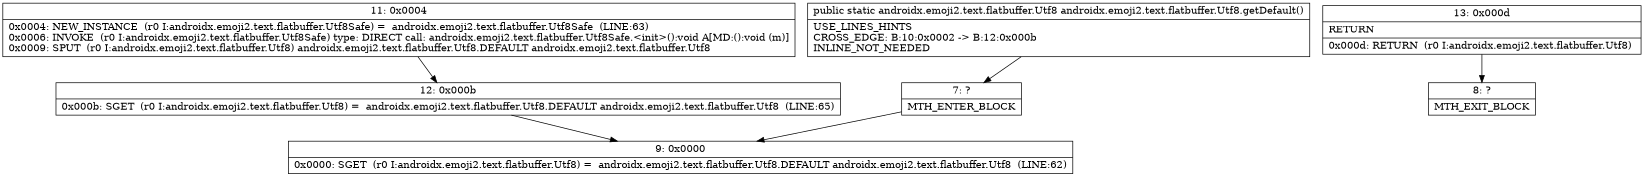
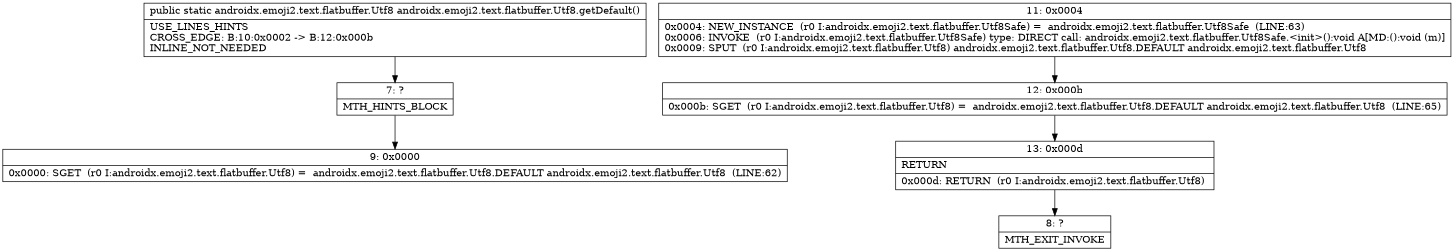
  digraph {
    node [shape=record]
-   n1 [label="{7\:\ ?|MTH_ENTER_BLOCK\l}"]
+   n1 [label="{7\:\ ?|MTH_HINTS_BLOCK\l}"]
    n2 [label="{9\:\ 0x0000|0x0000: SGET  (r0 I:androidx.emoji2.text.flatbuffer.Utf8) =  androidx.emoji2.text.flatbuffer.Utf8.DEFAULT androidx.emoji2.text.flatbuffer.Utf8  (LINE:62)\l}"]
    n3 [label="{11\:\ 0x0004|0x0004: NEW_INSTANCE  (r0 I:androidx.emoji2.text.flatbuffer.Utf8Safe) =  androidx.emoji2.text.flatbuffer.Utf8Safe  (LINE:63)\l0x0006: INVOKE  (r0 I:androidx.emoji2.text.flatbuffer.Utf8Safe) type: DIRECT call: androidx.emoji2.text.flatbuffer.Utf8Safe.\<init\>():void A[MD:():void (m)]\l0x0009: SPUT  (r0 I:androidx.emoji2.text.flatbuffer.Utf8) androidx.emoji2.text.flatbuffer.Utf8.DEFAULT androidx.emoji2.text.flatbuffer.Utf8 \l}"]
    n4 [label="{12\:\ 0x000b|0x000b: SGET  (r0 I:androidx.emoji2.text.flatbuffer.Utf8) =  androidx.emoji2.text.flatbuffer.Utf8.DEFAULT androidx.emoji2.text.flatbuffer.Utf8  (LINE:65)\l}"]
    n5 [label="{13\:\ 0x000d|RETURN\l|0x000d: RETURN  (r0 I:androidx.emoji2.text.flatbuffer.Utf8) \l}"]
-   n6 [label="{8\:\ ?|MTH_EXIT_BLOCK\l}"]
+   n6 [label="{8\:\ ?|MTH_EXIT_INVOKE\l}"]
    n7 [label="{public static androidx.emoji2.text.flatbuffer.Utf8 androidx.emoji2.text.flatbuffer.Utf8.getDefault()  | USE_LINES_HINTS\lCROSS_EDGE: B:10:0x0002 \-\> B:12:0x000b\lINLINE_NOT_NEEDED\l}"]
    n1 -> n2
    n3 -> n4
-   n4 -> n2
+   n4 -> n5
    n5 -> n6
    n7 -> n1
  }
